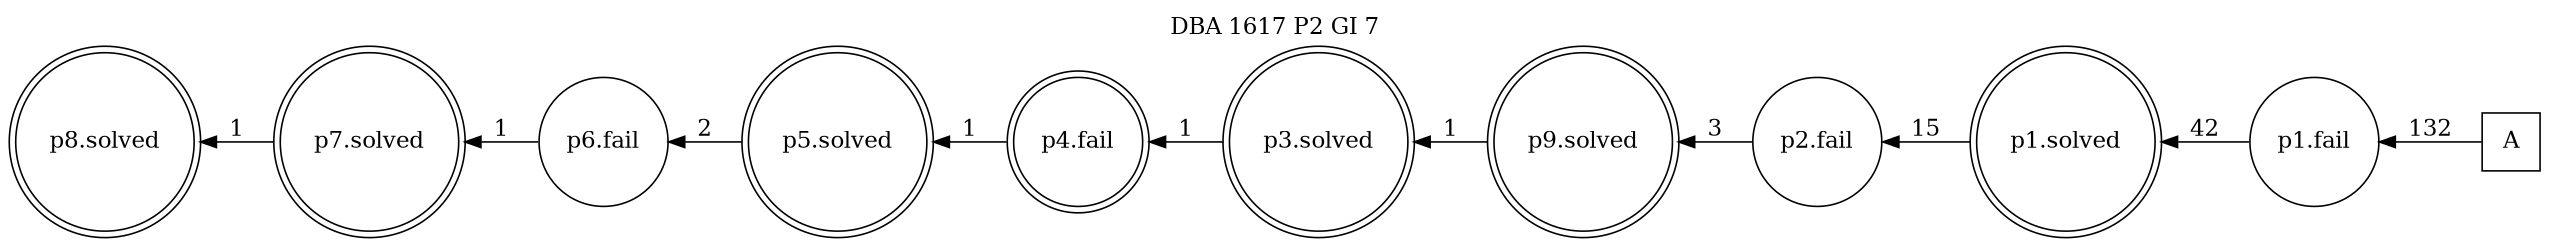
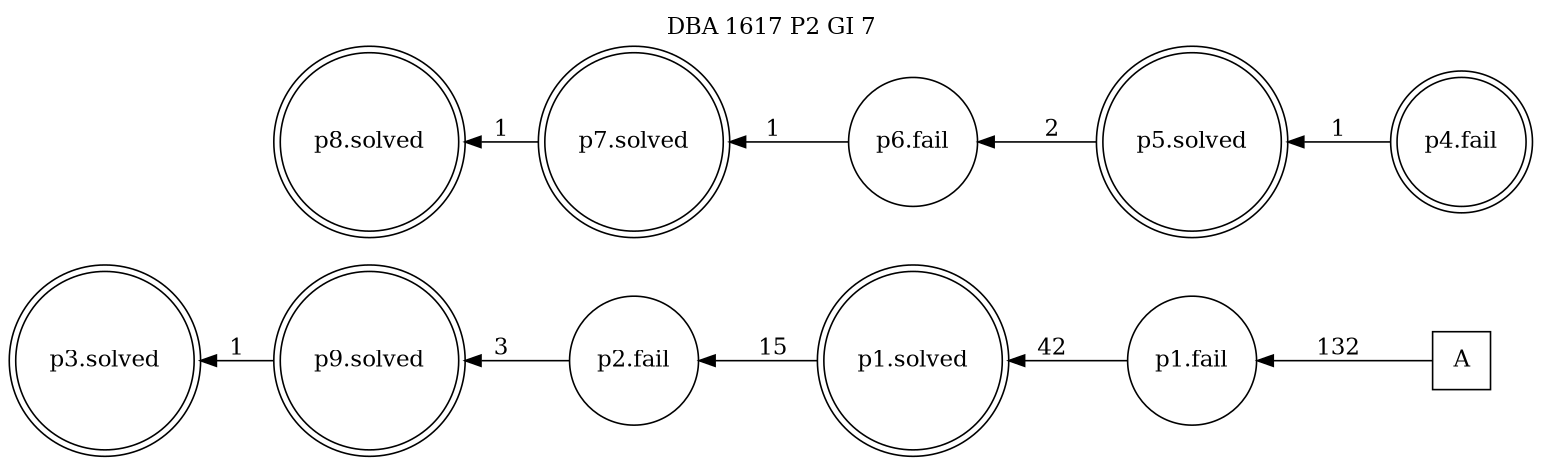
  digraph {
    label=" DBA 1617 P2 GI 7 "
    labelloc=tl
    rankdir=RL
    node [shape=doublecircle]
    n1 [label=A shape=square]
    n2 [label="p1.fail" shape=circle]
    n3 [label="p1.solved"]
    n4 [label="p2.fail" shape=circle]
    n5 [label="p9.solved"]
    n6 [label="p3.solved"]
    n7 [label="p4.fail"]
    n8 [label="p5.solved"]
    n9 [label="p6.fail" shape=circle]
    n10 [label="p7.solved"]
    n11 [label="p8.solved"]
    n1 -> n2 [label=132]
    n2 -> n3 [label=42]
    n3 -> n4 [label=15]
    n4 -> n5 [label=3]
    n5 -> n6 [label=1]
-   n6 -> n7 [label=1]
    n7 -> n8 [label=1]
    n8 -> n9 [label=2]
    n9 -> n10 [label=1]
    n10 -> n11 [label=1]
  }
